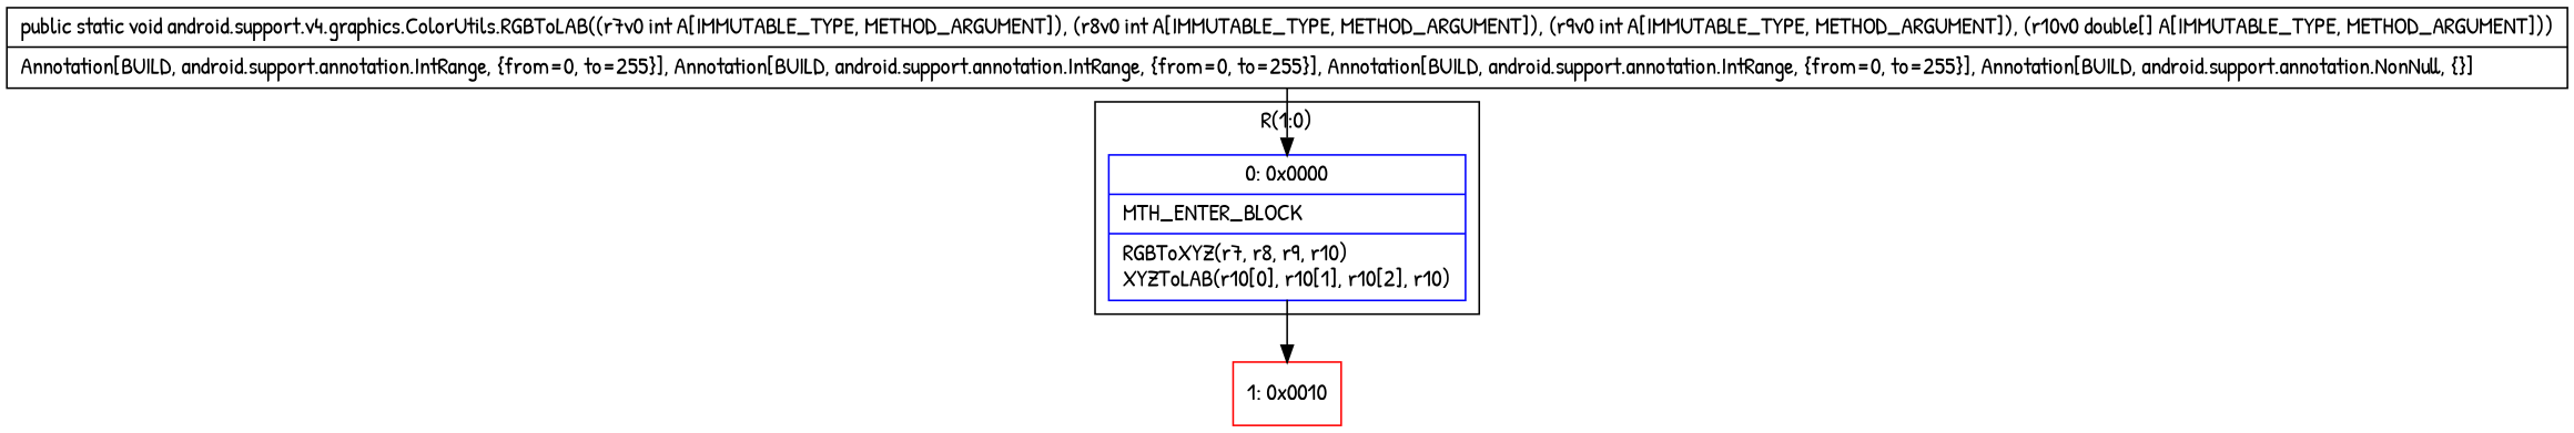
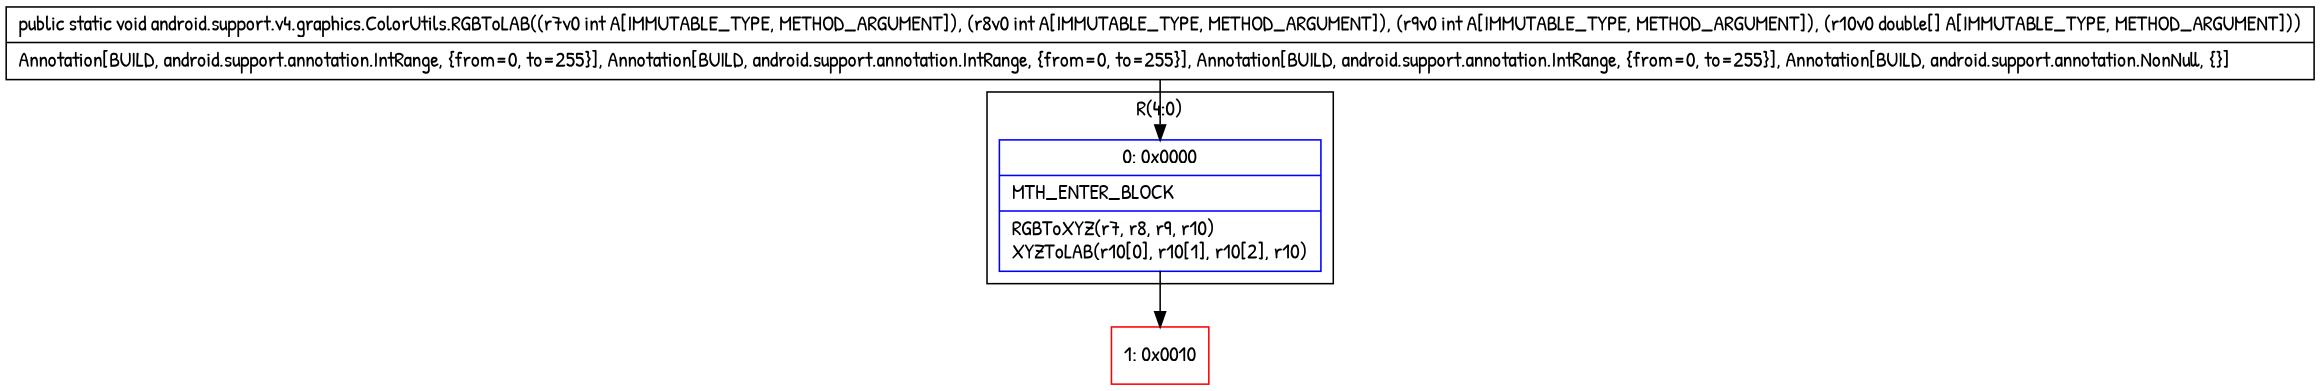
  digraph {
    fontname="Patrick Hand"
    node [shape=record fontname="Patrick Hand"]
    edge [fontname="Patrick Hand"]
    n1 [color=blue label="{0\:\ 0x0000|MTH_ENTER_BLOCK\l|RGBToXYZ(r7, r8, r9, r10)\lXYZToLAB(r10[0], r10[1], r10[2], r10)\l}"]
    n2 [color=red label="{1\:\ 0x0010}"]
    n3 [label="{public static void android.support.v4.graphics.ColorUtils.RGBToLAB((r7v0 int A[IMMUTABLE_TYPE, METHOD_ARGUMENT]), (r8v0 int A[IMMUTABLE_TYPE, METHOD_ARGUMENT]), (r9v0 int A[IMMUTABLE_TYPE, METHOD_ARGUMENT]), (r10v0 double[] A[IMMUTABLE_TYPE, METHOD_ARGUMENT]))  | Annotation[BUILD, android.support.annotation.IntRange, \{from=0, to=255\}], Annotation[BUILD, android.support.annotation.IntRange, \{from=0, to=255\}], Annotation[BUILD, android.support.annotation.IntRange, \{from=0, to=255\}], Annotation[BUILD, android.support.annotation.NonNull, \{\}]\l}"]
    subgraph cluster_1 {
-     label="R(1:0)"
+     label="R(4:0)"
      n1
    }
    n1 -> n2
    n3 -> n1
  }
